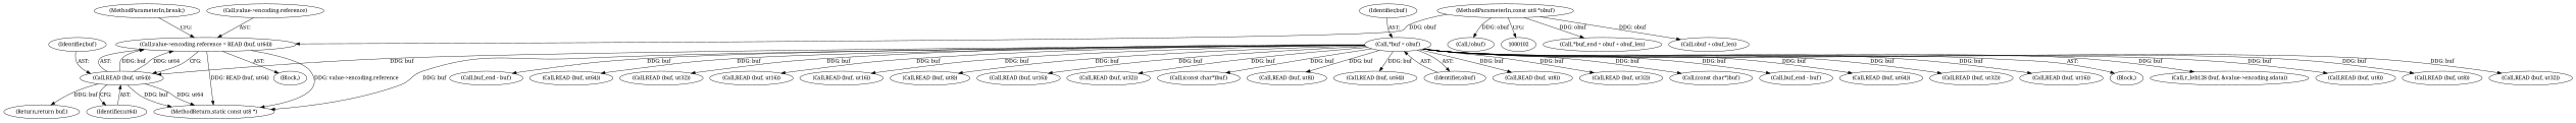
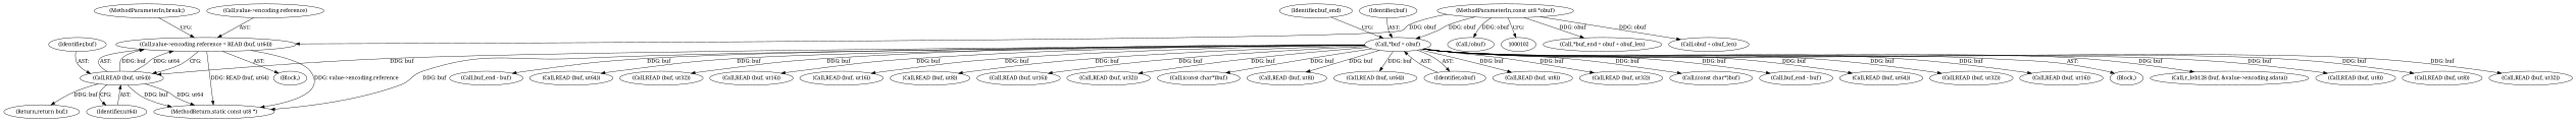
  digraph {
    fontname="Noto Serif"
    node [fontname="Noto Serif"]
    edge [fontname="Noto Serif"]
    n1 [label="(Call,value->encoding.reference = READ (buf, ut64))"]
    n2 [label="(Call,READ (buf, ut64))"]
    n3 [label="(Block,)"]
    n4 [label="(MethodReturn,static const ut8 *)"]
    n5 [label="(Return,return buf;)"]
    n6 [label="(Identifier,ut64)"]
    n7 [label="(Call,*buf = obuf)"]
    n8 [label="(Call,READ (buf, ut32))"]
    n9 [label="(Call,(const char*)buf)"]
    n10 [label="(Call,READ (buf, ut8))"]
    n11 [label="(Call,READ (buf, ut64))"]
    n12 [label="(Identifier,obuf)"]
    n13 [label="(Call,READ (buf, ut8))"]
    n14 [label="(Call,READ (buf, ut32))"]
    n15 [label="(Call,(const char*)buf)"]
    n16 [label="(Call,buf_end - buf)"]
    n17 [label="(Call,READ (buf, ut64))"]
    n18 [label="(Call,READ (buf, ut32))"]
    n19 [label="(Call,READ (buf, ut16))"]
    n20 [label="(Block,)"]
    n21 [label="(Call,r_leb128 (buf, &value->encoding.sdata))"]
    n22 [label="(Call,READ (buf, ut8))"]
    n23 [label="(Call,READ (buf, ut8))"]
    n24 [label="(Call,READ (buf, ut32))"]
    n25 [label="(Call,buf_end - buf)"]
    n26 [label="(Call,READ (buf, ut64))"]
    n27 [label="(Call,READ (buf, ut32))"]
    n28 [label="(Call,READ (buf, ut16))"]
    n29 [label="(Call,READ (buf, ut16))"]
    n30 [label="(Call,READ (buf, ut8))"]
    n31 [label="(Call,READ (buf, ut16))"]
    n32 [label="(MethodParameterIn,const ut8 *obuf)"]
    n33 [label="(Call,*buf_end = obuf + obuf_len)"]
    n34 [label="(Call,obuf + obuf_len)"]
    n35 [label="(Call,!obuf)"]
    1000102
    n37 [label="(Identifier,buf)"]
    n38 [label="(Identifier,buf)"]
    n39 [label="(MethodParameterIn,break;)"]
    n40 [label="(Call,value->encoding.reference)"]
+   n41 [label="(Identifier,buf_end)"]
    n1 -> n2 [label="CFG: "]
    n1 -> n3 [label="AST: "]
    n1 -> n4 [label="DDG: READ (buf, ut64)"]
    n1 -> n4 [label="DDG: value->encoding.reference"]
    n2 -> n1 [label="AST: "]
    n2 -> n1 [label="DDG: buf"]
    n2 -> n1 [label="DDG: ut64"]
    n2 -> n4 [label="DDG: buf"]
    n2 -> n4 [label="DDG: ut64"]
    n2 -> n5 [label="DDG: buf"]
    n2 -> n6 [label="CFG: "]
    n6 -> n2 [label="AST: "]
    n7 -> n2 [label="DDG: buf"]
    n7 -> n4 [label="DDG: buf"]
    n7 -> n8 [label="DDG: buf"]
    n7 -> n9 [label="DDG: buf"]
    n7 -> n10 [label="DDG: buf"]
    n7 -> n11 [label="DDG: buf"]
    n7 -> n12 [label="AST: "]
    n7 -> n13 [label="DDG: buf"]
    n7 -> n14 [label="DDG: buf"]
    n7 -> n15 [label="DDG: buf"]
    n7 -> n16 [label="DDG: buf"]
    n7 -> n17 [label="DDG: buf"]
    n7 -> n18 [label="DDG: buf"]
    n7 -> n19 [label="DDG: buf"]
    n7 -> n20 [label="AST: "]
    n7 -> n21 [label="DDG: buf"]
    n7 -> n22 [label="DDG: buf"]
    n7 -> n23 [label="DDG: buf"]
    n7 -> n24 [label="DDG: buf"]
    n7 -> n25 [label="DDG: buf"]
    n7 -> n26 [label="DDG: buf"]
    n7 -> n27 [label="DDG: buf"]
    n7 -> n28 [label="DDG: buf"]
    n7 -> n29 [label="DDG: buf"]
    n7 -> n30 [label="DDG: buf"]
    n7 -> n31 [label="DDG: buf"]
    n12 -> n7 [label="AST: "]
    n32 -> n1 [label="DDG: obuf"]
+   n32 -> n7 [label="DDG: obuf"]
    n32 -> n33 [label="DDG: obuf"]
    n32 -> n34 [label="DDG: obuf"]
    n32 -> n35 [label="DDG: obuf"]
    n32 -> 1000102 [label="CFG: "]
    n37 -> n7 [label="AST: "]
    n38 -> n2 [label="AST: "]
    n39 -> n1 [label="CFG: "]
    n40 -> n1 [label="AST: "]
+   n41 -> n7 [label="CFG: "]
  }
